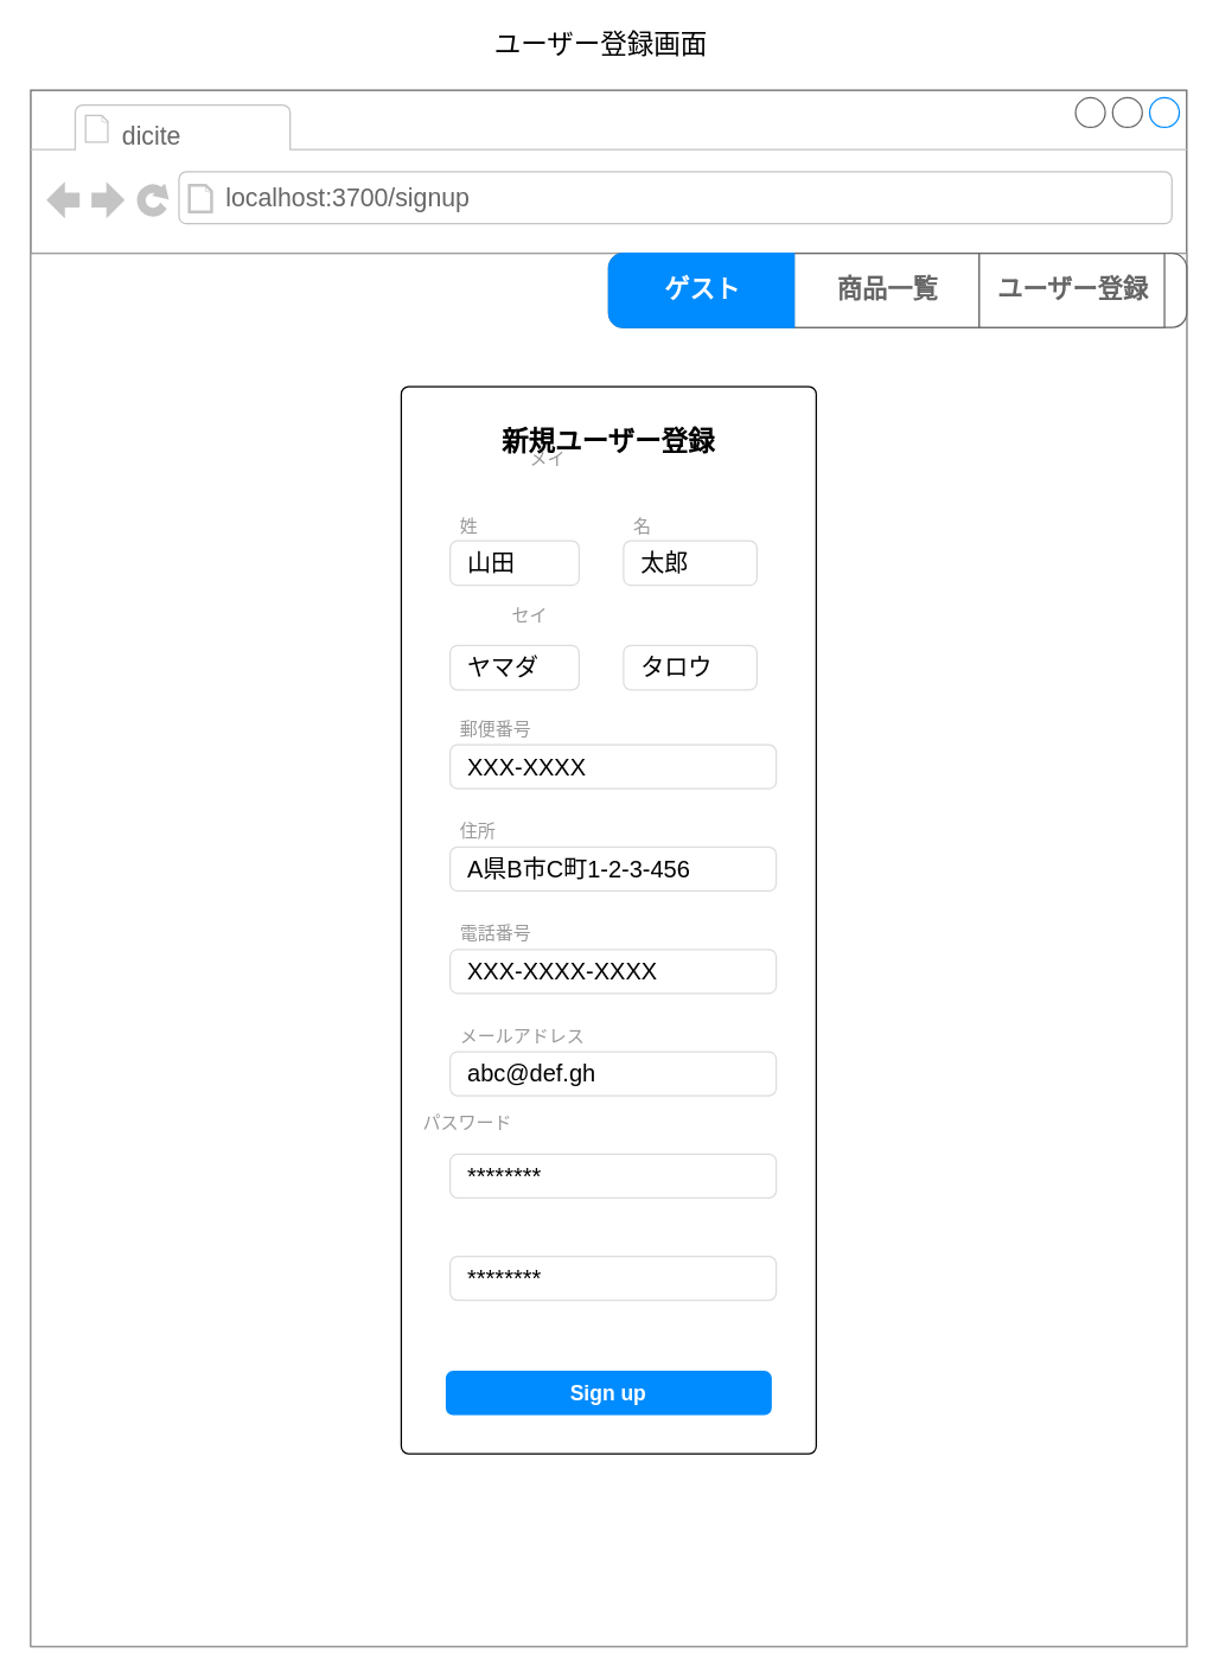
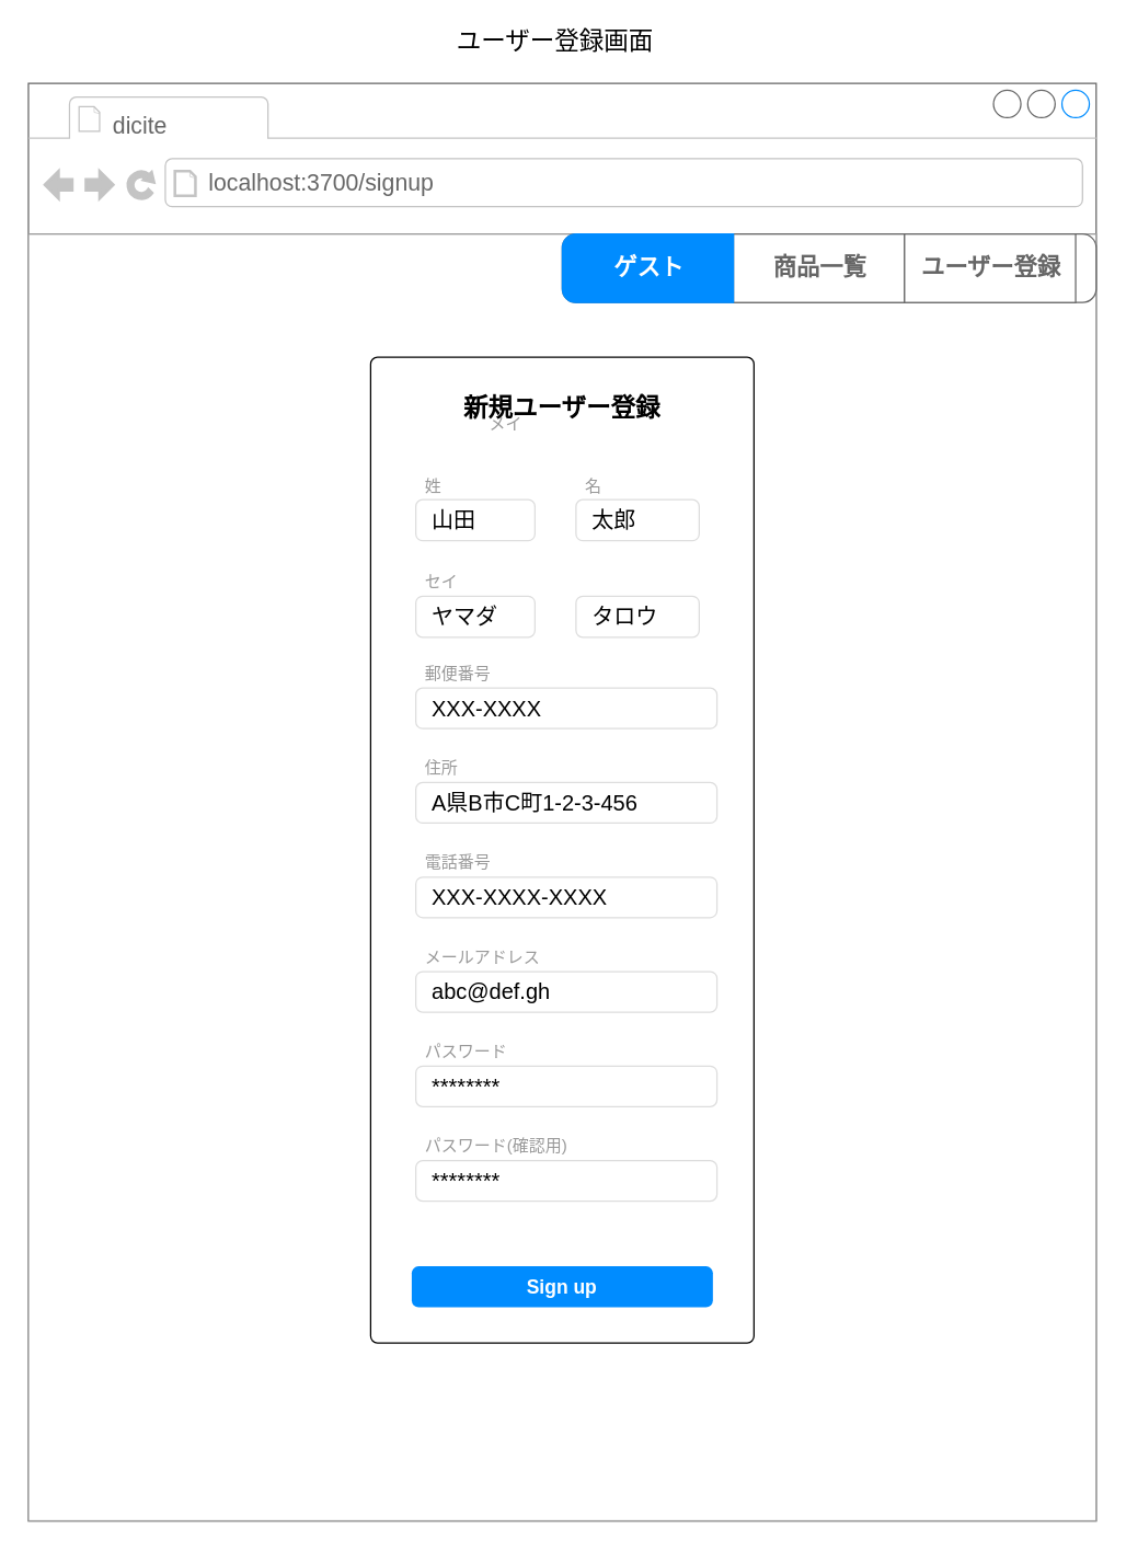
  <mxCell id="0" />
  <mxCell id="1" parent="0" />
  <mxCell id="2" value="" style="strokeWidth=1;shadow=0;dashed=0;align=center;html=1;shape=mxgraph.mockup.containers.browserWindow;rSize=0;fillColor=#ffffff;strokeColor=#666666;strokeColor2=#008cff;strokeColor3=#c4c4c4;mainText=,;recursiveResize=0;rounded=1;" parent="1" vertex="1"><mxGeometry x="20" y="60.5" width="780" height="1050" as="geometry" /></mxCell>
  <mxCell id="3" value="dicite" style="strokeWidth=1;shadow=0;dashed=0;align=center;html=1;shape=mxgraph.mockup.containers.anchor;fontSize=17;fontColor=#666666;align=left;" parent="2" vertex="1"><mxGeometry x="60" y="12" width="180" height="40" as="geometry" /></mxCell>
  <mxCell id="4" value="localhost:3700/signup" style="strokeWidth=1;shadow=0;dashed=0;align=center;html=1;shape=mxgraph.mockup.containers.anchor;rSize=0;fontSize=17;fontColor=#666666;align=left;" parent="2" vertex="1"><mxGeometry x="130" y="60" width="250" height="26" as="geometry" /></mxCell>
  <mxCell id="5" value="" style="strokeWidth=1;shadow=0;dashed=0;align=center;html=1;shape=mxgraph.mockup.forms.rrect;rSize=0;strokeColor=#999999;fillColor=#ffffff;rounded=1;fontSize=18;" parent="2" vertex="1"><mxGeometry y="110" width="780" height="940" as="geometry" /></mxCell>
  <mxCell id="6" value="" style="strokeWidth=1;shadow=0;dashed=0;align=center;html=1;shape=mxgraph.mockup.forms.anchor;fontSize=12;fontColor=#9999ff;align=left;spacingLeft=0;fontStyle=4;resizeWidth=1;" parent="5" vertex="1"><mxGeometry y="1" width="585.0" height="20" relative="1" as="geometry"><mxPoint x="10" y="-110" as="offset" /></mxGeometry></mxCell>
  <mxCell id="7" value="" style="strokeWidth=1;shadow=0;dashed=0;align=center;html=1;shape=mxgraph.mockup.rrect;rSize=10;fillColor=#ffffff;strokeColor=#666666;rounded=1;fontSize=18;" parent="5" vertex="1"><mxGeometry x="390" width="390" height="50" as="geometry" /></mxCell>
  <mxCell id="8" value="商品一覧" style="strokeColor=inherit;fillColor=inherit;gradientColor=inherit;strokeWidth=1;shadow=0;dashed=0;align=center;html=1;shape=mxgraph.mockup.rrect;rSize=0;fontSize=17;fontColor=#666666;fontStyle=1;resizeHeight=1;" parent="7" vertex="1"><mxGeometry width="125" height="50" relative="1" as="geometry"><mxPoint x="125" as="offset" /></mxGeometry></mxCell>
  <mxCell id="9" value="ユーザー登録" style="strokeColor=inherit;fillColor=inherit;gradientColor=inherit;strokeWidth=1;shadow=0;dashed=0;align=center;html=1;shape=mxgraph.mockup.rrect;rSize=0;fontSize=17;fontColor=#666666;fontStyle=1;resizeHeight=1;" parent="7" vertex="1"><mxGeometry width="125" height="50" relative="1" as="geometry"><mxPoint x="250" as="offset" /></mxGeometry></mxCell>
  <mxCell id="10" value="ゲスト" style="strokeWidth=1;shadow=0;dashed=0;align=center;html=1;shape=mxgraph.mockup.leftButton;rSize=10;fontSize=17;fontColor=#ffffff;fontStyle=1;fillColor=#008cff;strokeColor=#008cff;resizeHeight=1;" parent="7" vertex="1"><mxGeometry width="125" height="50" relative="1" as="geometry" /></mxCell>
  <mxCell id="11" value="&lt;font style=&quot;font-size: 18px&quot;&gt;新規ユーザー登録&lt;/font&gt;" style="html=1;shadow=0;dashed=0;shape=mxgraph.bootstrap.rrect;fillColor=#ffffff;align=center;rSize=5;strokeColor=#000000;verticalAlign=top;spacingTop=20;fontSize=14;fontStyle=1;whiteSpace=wrap;" parent="5" vertex="1"><mxGeometry x="250" y="90" width="280" height="720" as="geometry" /></mxCell>
  <mxCell id="12" value="Sign up" style="html=1;shadow=0;dashed=0;shape=mxgraph.bootstrap.rrect;rSize=5;strokeColor=none;fillColor=#008CFF;fontColor=#ffffff;fontSize=14;fontStyle=1;whiteSpace=wrap;resizeWidth=1;" parent="11" vertex="1"><mxGeometry y="1" width="220" height="30" relative="1" as="geometry"><mxPoint x="30" y="-56" as="offset" /></mxGeometry></mxCell>
  <mxCell id="13" value="山田" style="html=1;shadow=0;dashed=0;shape=mxgraph.bootstrap.rrect;rSize=5;strokeColor=#dddddd;;fillColor=#ffffff;align=left;spacingLeft=10;fontSize=16;whiteSpace=wrap;" parent="11" vertex="1"><mxGeometry x="33" y="104" width="87" height="30" as="geometry" /></mxCell>
  <mxCell id="14" value="姓" style="html=1;shadow=0;dashed=0;shape=mxgraph.bootstrap.rect;strokeColor=none;fillColor=none;fontColor=#999999;align=left;spacingLeft=5;whiteSpace=wrap;" parent="11" vertex="1"><mxGeometry x="33" y="84" width="37" height="20" as="geometry" /></mxCell>
  <mxCell id="15" value="郵便番号" style="html=1;shadow=0;dashed=0;shape=mxgraph.bootstrap.rect;strokeColor=none;fillColor=none;fontColor=#999999;align=left;spacingLeft=5;whiteSpace=wrap;" parent="11" vertex="1"><mxGeometry x="33" y="221.918" width="200" height="19.726" as="geometry" /></mxCell>
  <mxCell id="16" value="XXX-XXXX" style="html=1;shadow=0;dashed=0;shape=mxgraph.bootstrap.rrect;rSize=5;strokeColor=#dddddd;;fillColor=#ffffff;align=left;spacingLeft=10;fontSize=16;whiteSpace=wrap;" parent="11" vertex="1"><mxGeometry x="33" y="241.644" width="220" height="29.589" as="geometry" /></mxCell>
  <mxCell id="17" value="住所" style="html=1;shadow=0;dashed=0;shape=mxgraph.bootstrap.rect;strokeColor=none;fillColor=none;fontColor=#999999;align=left;spacingLeft=5;whiteSpace=wrap;" parent="11" vertex="1"><mxGeometry x="33" y="290.959" width="200" height="19.726" as="geometry" /></mxCell>
  <mxCell id="18" value="A県B市C町1-2-3-456" style="html=1;shadow=0;dashed=0;shape=mxgraph.bootstrap.rrect;rSize=5;strokeColor=#dddddd;;fillColor=#ffffff;align=left;spacingLeft=10;fontSize=16;whiteSpace=wrap;" parent="11" vertex="1"><mxGeometry x="33" y="310.685" width="220" height="29.589" as="geometry" /></mxCell>
  <mxCell id="19" value="電話番号" style="html=1;shadow=0;dashed=0;shape=mxgraph.bootstrap.rect;strokeColor=none;fillColor=none;fontColor=#999999;align=left;spacingLeft=5;whiteSpace=wrap;" parent="11" vertex="1"><mxGeometry x="33" y="360" width="200" height="19.726" as="geometry" /></mxCell>
  <mxCell id="20" value="XXX-XXXX-XXXX" style="html=1;shadow=0;dashed=0;shape=mxgraph.bootstrap.rrect;rSize=5;strokeColor=#dddddd;;fillColor=#ffffff;align=left;spacingLeft=10;fontSize=16;whiteSpace=wrap;" parent="11" vertex="1"><mxGeometry x="33" y="379.726" width="220" height="29.589" as="geometry" /></mxCell>
  <mxCell id="21" value="メールアドレス" style="html=1;shadow=0;dashed=0;shape=mxgraph.bootstrap.rect;strokeColor=none;fillColor=none;fontColor=#999999;align=left;spacingLeft=5;whiteSpace=wrap;" parent="11" vertex="1"><mxGeometry x="33" y="429.041" width="200" height="19.726" as="geometry" /></mxCell>
  <mxCell id="22" value="abc@def.gh" style="html=1;shadow=0;dashed=0;shape=mxgraph.bootstrap.rrect;rSize=5;strokeColor=#dddddd;;fillColor=#ffffff;align=left;spacingLeft=10;fontSize=16;whiteSpace=wrap;" parent="11" vertex="1"><mxGeometry x="33" y="448.767" width="220" height="29.589" as="geometry" /></mxCell>
- <mxCell id="23" value="パスワード" style="html=1;shadow=0;dashed=0;shape=mxgraph.bootstrap.rect;strokeColor=none;fillColor=none;fontColor=#999999;align=left;spacingLeft=5;whiteSpace=wrap;" parent="11" vertex="1"><mxGeometry x="8" y="488.082" width="200" height="19.726" as="geometry" /></mxCell>
+ <mxCell id="23" value="パスワード" style="html=1;shadow=0;dashed=0;shape=mxgraph.bootstrap.rect;strokeColor=none;fillColor=none;fontColor=#999999;align=left;spacingLeft=5;whiteSpace=wrap;" parent="11" vertex="1"><mxGeometry x="33" y="498.082" width="200" height="19.726" as="geometry" /></mxCell>
  <mxCell id="24" value="********" style="html=1;shadow=0;dashed=0;shape=mxgraph.bootstrap.rrect;rSize=5;strokeColor=#dddddd;;fillColor=#ffffff;align=left;spacingLeft=10;fontSize=16;whiteSpace=wrap;" parent="11" vertex="1"><mxGeometry x="33" y="517.808" width="220" height="29.589" as="geometry" /></mxCell>
+ <mxCell id="25" value="パスワード(確認用)" style="html=1;shadow=0;dashed=0;shape=mxgraph.bootstrap.rect;strokeColor=none;fillColor=none;fontColor=#999999;align=left;spacingLeft=5;whiteSpace=wrap;" parent="11" vertex="1"><mxGeometry x="33" y="567.123" width="200" height="19.726" as="geometry" /></mxCell>
  <mxCell id="26" value="********" style="html=1;shadow=0;dashed=0;shape=mxgraph.bootstrap.rrect;rSize=5;strokeColor=#dddddd;;fillColor=#ffffff;align=left;spacingLeft=10;fontSize=16;whiteSpace=wrap;" parent="11" vertex="1"><mxGeometry x="33" y="586.849" width="220" height="29.589" as="geometry" /></mxCell>
  <mxCell id="27" value="太郎" style="html=1;shadow=0;dashed=0;shape=mxgraph.bootstrap.rrect;rSize=5;strokeColor=#dddddd;;fillColor=#ffffff;align=left;spacingLeft=10;fontSize=16;whiteSpace=wrap;" parent="11" vertex="1"><mxGeometry x="150" y="104" width="90" height="30" as="geometry" /></mxCell>
  <mxCell id="28" value="名" style="html=1;shadow=0;dashed=0;shape=mxgraph.bootstrap.rect;strokeColor=none;fillColor=none;fontColor=#999999;align=left;spacingLeft=5;whiteSpace=wrap;" parent="11" vertex="1"><mxGeometry x="150" y="84" width="37" height="20" as="geometry" /></mxCell>
  <mxCell id="29" value="ヤマダ" style="html=1;shadow=0;dashed=0;shape=mxgraph.bootstrap.rrect;rSize=5;strokeColor=#dddddd;;fillColor=#ffffff;align=left;spacingLeft=10;fontSize=16;whiteSpace=wrap;" parent="11" vertex="1"><mxGeometry x="33" y="174.5" width="87" height="30" as="geometry" /></mxCell>
- <mxCell id="30" value="セイ" style="html=1;shadow=0;dashed=0;shape=mxgraph.bootstrap.rect;strokeColor=none;fillColor=none;fontColor=#999999;align=left;spacingLeft=5;whiteSpace=wrap;" parent="11" vertex="1"><mxGeometry x="68" y="144.5" width="37" height="20" as="geometry" /></mxCell>
+ <mxCell id="30" value="セイ" style="html=1;shadow=0;dashed=0;shape=mxgraph.bootstrap.rect;strokeColor=none;fillColor=none;fontColor=#999999;align=left;spacingLeft=5;whiteSpace=wrap;" parent="11" vertex="1"><mxGeometry x="33" y="154.5" width="37" height="20" as="geometry" /></mxCell>
  <mxCell id="31" value="タロウ" style="html=1;shadow=0;dashed=0;shape=mxgraph.bootstrap.rrect;rSize=5;strokeColor=#dddddd;;fillColor=#ffffff;align=left;spacingLeft=10;fontSize=16;whiteSpace=wrap;" parent="11" vertex="1"><mxGeometry x="150" y="174.5" width="90" height="30" as="geometry" /></mxCell>
  <mxCell id="32" value="メイ" style="html=1;shadow=0;dashed=0;shape=mxgraph.bootstrap.rect;strokeColor=none;fillColor=none;fontColor=#999999;align=left;spacingLeft=5;whiteSpace=wrap;" parent="11" vertex="1"><mxGeometry x="80" y="39.5" width="37" height="20" as="geometry" /></mxCell>
  <mxCell id="33" value="ユーザー登録画面" style="text;html=1;strokeColor=none;fillColor=none;align=center;verticalAlign=middle;whiteSpace=wrap;rounded=0;fontSize=18;" parent="1" vertex="1"><mxGeometry x="30" y="20" width="750" height="20" as="geometry" /></mxCell>
  <mxCell id="34" value="" style="strokeWidth=1;shadow=0;dashed=0;align=center;html=1;shape=mxgraph.mockup.forms.anchor;fontSize=12;fontColor=#666666;align=left;resizeWidth=1;spacingLeft=0;" parent="1" vertex="1"><mxGeometry x="120.5" y="850" width="390" height="20" as="geometry"><mxPoint x="90.5" y="670" as="offset" /></mxGeometry></mxCell>
